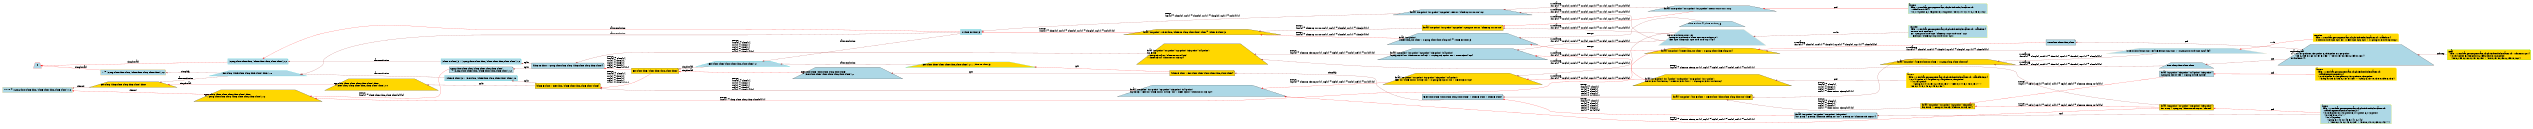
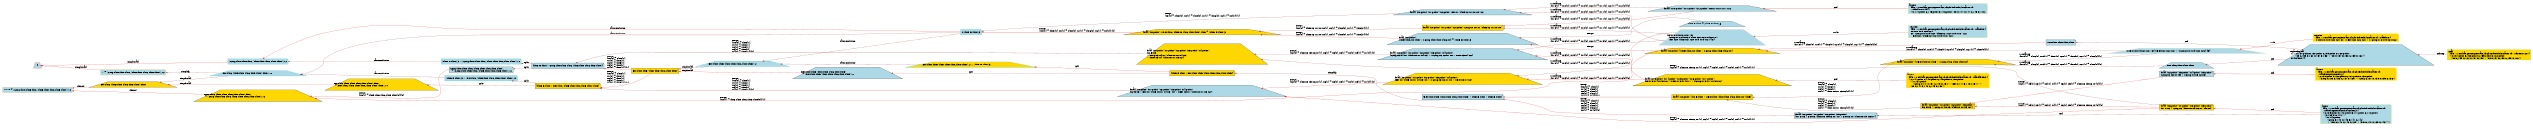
  digraph {
    rankdir=LR
    node [fillcolor=lightblue shape=note style=filled]
    edge [color=brown dir=back]
    n1 [color=red label="[]" shape=trapezium]
    n2 [color=cyan3 label="⟦Cong sk_A sk_B sk_C (sk_E sk_D sk_C sk_B sk_A)⟧/12\l"]
    n3 [color=orange label="⊥ ← ⟦Cong sk_A sk_B sk_C (sk_E sk_D sk_C sk_B sk_A)⟧/12\l"]
    n4 [color=cyan3 label="¬⟦sk_B = sk_A⟧/3\l"]
    n5 [color=cyan3 label="⟦sk_B = sk_A⟧/3 ⊔ ⟦Cong sk_A sk_B sk_C (sk_E sk_D sk_C sk_B sk_A)⟧/12\l"]
    n6 [color=cyan3 label="⟦Bet sk_C (sk_E sk_D sk_C sk_B sk_A) sk_D⟧/10\l" shape=trapezium]
    n7 [fillcolor=gold label="forall (X0:point). ¬Bet sk_C (sk_E X0 sk_C sk_A sk_A) sk_D ← ⟦sk_B = sk_A⟧/3\l" shape=trapezium]
    n8 [label="forall (X0:point) (X1:point) (X2:point). Bet X1 (sk_E X2 X1 X0 X0) X2\l" shape=trapezium]
    n9 [label="[sk_B = sk_A ∨ Cong sk_A sk_B sk_C (sk_E sk_D sk_C sk_B sk_A)]\l"]
    n10 [label="forall (X0:point).\l[¬Bet sk_C X0 sk_D ∨ ¬Cong sk_A sk_A sk_C X0] ← ⟦sk_B = sk_A⟧/3\l" shape=trapezium]
    n11 [fillcolor=gold label="forall (X0:point) (X1:point) (X2:point). Cong X0 X0 X1 (sk_E X2 X1 X0 X0)\l"]
    n12 [color=navajowhite label="(Le X18 X19 X20 X21 :=\l   [Cong X18 X19 X20 (sk_E X21 X20 X19 X18)∧\l    Bet X20 (sk_E X21 X20 X19 X18) X21] [B])\l" shape=trapezium]
    n13 [label="forall (X10:point) (X11:point) (X12:point). Le X10 X10 X11 X12\l" shape=trapezium]
    n14 [fillcolor=gold label="forall (X0:point). [¬Bet sk_C X0 sk_D ∨ ¬Cong sk_A sk_B sk_C X0]\l" shape=trapezium]
    n15 [label="sk_B = sk_A ← ⟦sk_B = sk_A⟧/3\l" shape=trapezium]
    n16 [color=navajowhite label="(¬Le X18 X19 X20 X21 := [¬Bet X20 X22 X21 ∨ ¬Cong X18 X19 X20 X22] [B])\l" shape=trapezium]
    n17 [label="¬Le sk_A sk_B sk_C sk_D\l"]
    n18 [color=yellow fillcolor=gold label="rewrite\l  [file \"../resultat/geocoq_extract/zf/Ch05_bet_le/le_cases.zf\" \"LabelLe\"]\l  ¬ Le X18 X19 X20 X21 =\> ¬ Bet X20 X22 X21 ∨ ¬ Cong X18 X19 X20 X22.\l"]
    n19 [label="negated_goal\l  ¬ (∀ A/157:point B/158:point C/159:point D/160:point.\l        ((Le C/159 D/160 A/157 B/158) ∨ (Le A/157 B/158 C/159 D/160)))\l  # skolems: [].\l" shape=trapezium]
    n20 [color=green fillcolor=gold label="goal\l  [file \"../resultat/geocoq_extract/zf/Ch05_bet_le/le_cases.zf\" \"zf_stmt_128\"]\l  ∀ A/157:point B/158:point C/159:point D/160:point.\l    ((Le C/159 D/160 A/157 B/158) ∨ (Le A/157 B/158 C/159 D/160)).\l"]
    n21 [fillcolor=gold label="[sk_B = sk_A ∨ Bet sk_A sk_B (sk_X sk_D sk_C sk_A sk_B)]\l"]
    n22 [label="[Bet sk_A sk_B (sk_X sk_D sk_C sk_A sk_B) ∨ sk_B = sk_A ∨ sk_B = sk_A]\l"]
    n23 [fillcolor=gold label="forall (X0:point). [X0 = sk_A ∨ ¬Bet sk_A (sk_X sk_D sk_C sk_A X0) sk_B]\l"]
    n24 [label="forall (X6:point) (X7:point) (X8:point) (X9:point).\l[X7 = X6 ∨ Bet X6 (sk_X X8 X9 X6 X7) X7 ∨ Bet X6 X7 (sk_X X8 X9 X6 X7)]\l"]
    n25 [fillcolor=gold label="forall (X0:point). [¬Bet sk_A X0 sk_B ∨ ¬Cong sk_C sk_D sk_A X0]\l" shape=trapezium]
    n26 [fillcolor=gold label="forall (X0:point) (X1:point) (X2:point) (X3:point).\l[X2 = X3 ∨ Cong X1 X0 X3 (sk_X X0 X1 X3 X2)]\l"]
    n27 [color=yellow label="assert\l  [file \"../resultat/geocoq_extract/zf/Ch05_bet_le/le_cases.zf\" \l   \"Labelsegment_construction_2\"]\l  ∀ A/139:point Q/140:point B/141:point C/142:point.\l    ((A/139 ≠ Q/140) ⇒\l     (∃ X/143:point.\l        ((Cong Q/140 X/143 B/141 C/142)\l         ∧ ((Bet Q/140 X/143 A/139) ∨ (Bet Q/140 A/139 X/143))))).\l"]
    n28 [label="¬Le sk_C sk_D sk_A sk_B\l" shape=trapezium]
    n29 [label="forall (X2:point) (X3:point) (X4:point) (X5:point).\l[Cong X2 X3 X4 X5 ∨ ¬Cong X4 X5 X2 X3]\l"]
    n30 [fillcolor=gold label="forall (X6:point) (X7:point) (X8:point) (X9:point).\l[X7 = X6 ∨ Cong X6 (sk_X X8 X9 X6 X7) X9 X8]\l"]
    n31 [color=yellow fillcolor=gold label="assert\l  [file \"../resultat/geocoq_extract/zf/Ch05_bet_le/le_cases.zf\" \l   \"Labelcong_symmetry\"]\l  ∀ A/135:point B/136:point C/137:point D/138:point.\l    ((Cong A/135 B/136 C/137 D/138) ⇒ (Cong C/137 D/138 A/135 B/136)).\l"]
    n32 [color=yellow label="rewrite\l  [file \"../resultat/geocoq_extract/zf/Ch05_bet_le/le_cases.zf\" \"LabelLe\"]\l  Le X18 X19 X20 X21\l  =\> Cong X18 X19 X20 (sk_E X21 X20 X19 X18) && \l     Bet X20 (sk_E X21 X20 X19 X18) X21.\l"]
    n33 [color=yellow label="assert\l  [file \"../resultat/geocoq_extract/zf/Ch05_bet_le/le_cases.zf\" \l   \"Labelle_trivial\"]\l  ∀ A/144:point C/145:point D/146:point. (Le A/144 A/144 C/145 D/146).\l"]
    n34 [fillcolor=gold label="forall (X0:point) (X1:point) (X2:point) (X3:point) (X4:point).\l[X2 = X3\l ∨ Cong X3 X4 X1 (sk_E X0 X1 X4 X3)\l ∨ ¬Bet X3 X4 (sk_X X0 X1 X3 X2)]\l" shape=trapezium]
    n35 [fillcolor=gold label="Bet sk_A sk_B (sk_X sk_D sk_C sk_A sk_B)\l"]
    n36 [label="forall (X0:point) (X1:point) (X2:point) (X3:point) (X4:point).\l[Cong X3 X4 X1 (sk_E X0 X1 X4 X3) ∨ ¬Cong X3 X2 X1 X0 ∨ ¬Bet X3 X4 X2]\l" shape=trapezium]
    n37 [color=cyan3 label="⟦Bet sk_A sk_B (sk_X sk_D sk_C sk_A sk_B)⟧/2\l" shape=trapezium]
    n38 [label="Bet sk_A sk_B (sk_X sk_D sk_C sk_A sk_B)\l  ← ⟦Bet sk_A sk_B (sk_X sk_D sk_C sk_A sk_B)⟧/2\l" shape=trapezium]
    n39 [fillcolor=gold label="forall (X13:point) (X14:point) (X15:point) (X16:point) (X17:point).\l[Le X13 X14 X15 X16 ∨ ¬Bet X13 X14 X17 ∨ ¬Cong X13 X17 X15 X16]\l" shape=trapezium]
    n40 [color=yellow fillcolor=gold label="assert\l  [file \"../resultat/geocoq_extract/zf/Ch05_bet_le/le_cases.zf\" \"Labell5_5_2\"]\l  ∀ A/147:point B/148:point C/149:point D/150:point.\l    ((∃ x/151:point.\l        ((Cong A/147 x/151 C/149 D/150) ∧ (Bet A/147 B/148 x/151))) ⇒\l     (Le A/147 B/148 C/149 D/150)).\l"]
    n41 [color=cyan3 fillcolor=gold label="⟦Bet sk_A sk_B (sk_X sk_D sk_C sk_A sk_B)⟧/2 ⊔ ⟦sk_B = sk_A⟧/3\l" shape=trapezium]
    n42 [color=orange label="¬true ← ⟦Cong sk_A sk_B sk_C (sk_E sk_D sk_C sk_B sk_A)⟧/12\l"]
    n43 [fillcolor=gold label="Bet sk_C (sk_E sk_D sk_C sk_B sk_A) sk_D\l" shape=trapezium]
    n44 [fillcolor=gold label="¬Bet sk_C (sk_E sk_D sk_C sk_B sk_A) sk_D\l  ← ⟦Cong sk_A sk_B sk_C (sk_E sk_D sk_C sk_B sk_A)⟧/12\l" shape=trapezium]
    n45 [fillcolor=gold label="Bet sk_C (sk_E sk_D sk_C sk_B sk_A) sk_D\l  ← ⟦Bet sk_C (sk_E sk_D sk_C sk_B sk_A) sk_D⟧/10\l" shape=trapezium]
    n46 [label="Cong sk_A sk_B sk_C (sk_E sk_D sk_C sk_B sk_A)\l  ← ⟦Cong sk_A sk_B sk_C (sk_E sk_D sk_C sk_B sk_A)⟧/12\l"]
    n47 [color=cyan3 label="⟦sk_B = sk_A⟧/3 ⊔ ⟦Bet sk_C (sk_E sk_D sk_C sk_B sk_A) sk_D⟧/10\l"]
    n48 [fillcolor=gold label="[sk_B = sk_A ∨ Bet sk_C (sk_E sk_D sk_C sk_B sk_A) sk_D]\l"]
    n49 [label="forall (X0:point) (X1:point) (X2:point) (X3:point) (X4:point).\l[X2 = X3 ∨ Bet X1 (sk_E X0 X1 X4 X3) X0 ∨ ¬Bet X3 X4 (sk_X X0 X1 X3 X2)]\l" shape=trapezium]
    n50 [fillcolor=gold label="forall (X0:point) (X1:point) (X2:point) (X3:point) (X4:point).\l[Bet X1 (sk_E X0 X1 X4 X3) X0 ∨ ¬Cong X3 X2 X1 X0 ∨ ¬Bet X3 X4 X2]\l" shape=trapezium]
    n1 -> n2 [color=red label=simpl_trail]
    n1 -> n3 [color=red label=simpl_trail]
    n2 -> n4 [color=red label=sat_resolution]
    n2 -> n5 [label=sat_resolution]
    n3 -> n6 [label=simplify]
    n4 -> n7 [color=red label="s_sup-\l\{X0[0] → sk_D[0], X0[1] → sk_A[0], X1[1] → sk_C[0], X2[1] → X0[0]\}[0]\l"]
    n4 -> n8 [label="s_sup-\l\{X0[0] → sk_D[0], X0[1] → sk_A[0], X1[1] → sk_C[0], X2[1] → X0[0]\}[1]\l"]
    n5 -> n9 [label=split]
    n6 -> n4 [label=sat_resolution]
    n6 -> n47 [label=sat_resolution]
    n7 -> n10 [color=red label="s_sup-\l\{X0[0] → sk_E X2 X1 X0 X0[1], X0[1] → sk_A[0], X1[1] → sk_C[0]\}[0]\l"]
    n7 -> n11 [label="s_sup-\l\{X0[0] → sk_E X2 X1 X0 X0[1], X0[1] → sk_A[0], X1[1] → sk_C[0]\}[1]\l"]
    n8 -> n12 [label="rw_clause\l\{X18[1] → X10[0], X19[1] → X10[0], X20[1] → X11[0], X21[1] → X12[0]\}[1]\l"]
    n8 -> n13 [label="rw_clause\l\{X18[1] → X10[0], X19[1] → X10[0], X20[1] → X11[0], X21[1] → X12[0]\}[0]\l"]
    n9 -> n34 [label="s_sup-\l\{X0[0] → sk_D[1], \l X1[0] → sk_C[1], \l X2[0] → sk_B[1], \l X3[0] → sk_A[1], \l X4[0] → sk_B[1]\}[0]\l"]
    n9 -> n35 [color=red label="s_sup-\l\{X0[0] → sk_D[1], \l X1[0] → sk_C[1], \l X2[0] → sk_B[1], \l X3[0] → sk_A[1], \l X4[0] → sk_B[1]\}[1]\l"]
    n10 -> n14 [color=red label="s_sup-\l"]
    n10 -> n15 [label="s_sup-\l"]
    n11 -> n12 [label="rw_clause\l\{X18[1] → X10[0], X19[1] → X10[0], X20[1] → X11[0], X21[1] → X12[0]\}[1]\l"]
    n11 -> n13 [color=red label="rw_clause\l\{X18[1] → X10[0], X19[1] → X10[0], X20[1] → X11[0], X21[1] → X12[0]\}[0]\l"]
    n12 -> n32 [label="rw.lit"]
    n13 -> n33 [color=red label=cnf]
    n14 -> n16 [label="rw_clause\l\{X18[1] → sk_A[0], X19[1] → sk_B[0], X20[1] → sk_C[0], X21[1] → sk_D[0]\}[1]\l"]
    n14 -> n17 [color=red label="rw_clause\l\{X18[1] → sk_A[0], X19[1] → sk_B[0], X20[1] → sk_C[0], X21[1] → sk_D[0]\}[0]\l"]
    n16 -> n18 [color=red label="rw.lit"]
    n17 -> n19 [label=cnf]
    n19 -> n20 [label="cnf.neg"]
    n21 -> n22 [label=simplify]
    n22 -> n23 [label="s_sup-\l\{X6[0] → sk_A[1], \l X7[0] → sk_B[1], \l X8[0] → sk_D[1], \l X9[0] → sk_C[1], \l X0[1] → X7[0]\}[1]\l"]
    n22 -> n24 [color=red label="s_sup-\l\{X6[0] → sk_A[1], \l X7[0] → sk_B[1], \l X8[0] → sk_D[1], \l X9[0] → sk_C[1], \l X0[1] → X7[0]\}[0]\l"]
    n23 -> n25 [label="s_sup-\l\{X0[0] → sk_D[1], \l X1[0] → sk_C[1], \l X3[0] → sk_A[1], \l X0[1] → sk_X X0 X1 X3 X2[0]\}[1]\l"]
    n23 -> n26 [label="s_sup-\l\{X0[0] → sk_D[1], \l X1[0] → sk_C[1], \l X3[0] → sk_A[1], \l X0[1] → sk_X X0 X1 X3 X2[0]\}[0]\l"]
    n24 -> n27 [label=cnf]
    n25 -> n16 [label="rw_clause\l\{X18[1] → sk_C[0], X19[1] → sk_D[0], X20[1] → sk_A[0], X21[1] → sk_B[0]\}[1]\l"]
    n25 -> n28 [label="rw_clause\l\{X18[1] → sk_C[0], X19[1] → sk_D[0], X20[1] → sk_A[0], X21[1] → sk_B[0]\}[0]\l"]
    n26 -> n29 [color=red label="s_sup-\l\{X2[1] → X9[0], X3[1] → X8[0], X4[1] → X6[0], X5[1] → sk_X X8 X9 X6 X7[0]\}[1]\l"]
    n26 -> n30 [color=red label="s_sup-\l\{X2[1] → X9[0], X3[1] → X8[0], X4[1] → X6[0], X5[1] → sk_X X8 X9 X6 X7[0]\}[0]\l"]
    n28 -> n19 [label=cnf]
    n29 -> n31 [color=red label=cnf]
    n30 -> n27 [color=red label=cnf]
    n34 -> n30 [label="s_sup-\l\{X2[0] → sk_X X8 X9 X6 X7[1], X6[1] → X3[0], X8[1] → X0[0], X9[1] → X1[0]\}[1]\l"]
    n34 -> n36 [label="s_sup-\l\{X2[0] → sk_X X8 X9 X6 X7[1], X6[1] → X3[0], X8[1] → X0[0], X9[1] → X1[0]\}[0]\l"]
    n35 -> n37 [label=simpl_trail]
    n35 -> n38 [color=red label=simpl_trail]
    n36 -> n12 [label="rw_clause\l\{X18[1] → X13[0], X19[1] → X14[0], X20[1] → X15[0], X21[1] → X16[0]\}[1]\l"]
    n36 -> n39 [color=red label="rw_clause\l\{X18[1] → X13[0], X19[1] → X14[0], X20[1] → X15[0], X21[1] → X16[0]\}[0]\l"]
    n37 -> n4 [label=sat_resolution]
    n37 -> n41 [label=sat_resolution]
    n38 -> n21 [label=split]
    n39 -> n40 [label=cnf]
    n41 -> n21 [color=red label=split]
    n42 -> n43 [label=demod]
    n42 -> n44 [color=red label=demod]
-   n43 -> n6 [label=sat_resolution]
+   n43 -> n6 [label=simpl_trail]
    n43 -> n45 [color=red label=simpl_trail]
    n44 -> n14 [color=red label="s_sup-\l\{X0[1] → sk_E sk_D sk_C sk_B sk_A[0]\}[1]\l"]
    n44 -> n46 [color=red label="s_sup-\l\{X0[1] → sk_E sk_D sk_C sk_B sk_A[0]\}[0]\l"]
    n45 -> n48 [label=split]
    n46 -> n9 [label=split]
    n47 -> n48 [label=split]
    n48 -> n35 [color=red label="s_sup-\l\{X0[0] → sk_D[1], \l X1[0] → sk_C[1], \l X2[0] → sk_B[1], \l X3[0] → sk_A[1], \l X4[0] → sk_B[1]\}[1]\l"]
    n48 -> n49 [label="s_sup-\l\{X0[0] → sk_D[1], \l X1[0] → sk_C[1], \l X2[0] → sk_B[1], \l X3[0] → sk_A[1], \l X4[0] → sk_B[1]\}[0]\l"]
    n49 -> n30 [color=red label="s_sup-\l\{X2[0] → sk_X X8 X9 X6 X7[1], X6[1] → X3[0], X8[1] → X0[0], X9[1] → X1[0]\}[1]\l"]
    n49 -> n50 [color=red label="s_sup-\l\{X2[0] → sk_X X8 X9 X6 X7[1], X6[1] → X3[0], X8[1] → X0[0], X9[1] → X1[0]\}[0]\l"]
    n50 -> n12 [label="rw_clause\l\{X18[1] → X13[0], X19[1] → X14[0], X20[1] → X15[0], X21[1] → X16[0]\}[1]\l"]
    n50 -> n39 [color=red label="rw_clause\l\{X18[1] → X13[0], X19[1] → X14[0], X20[1] → X15[0], X21[1] → X16[0]\}[0]\l"]
  }
